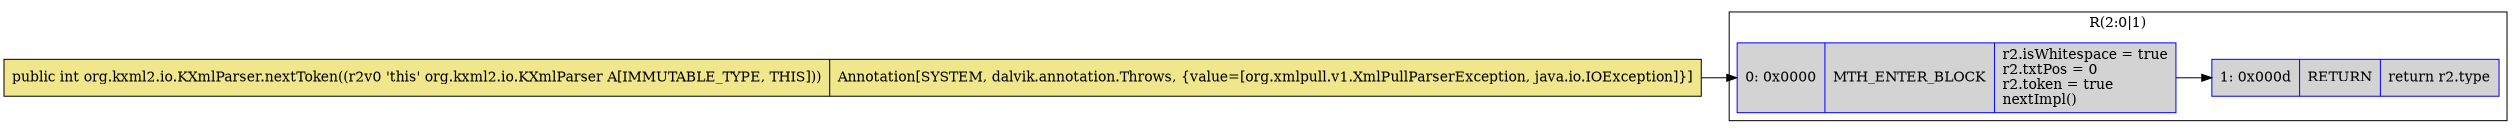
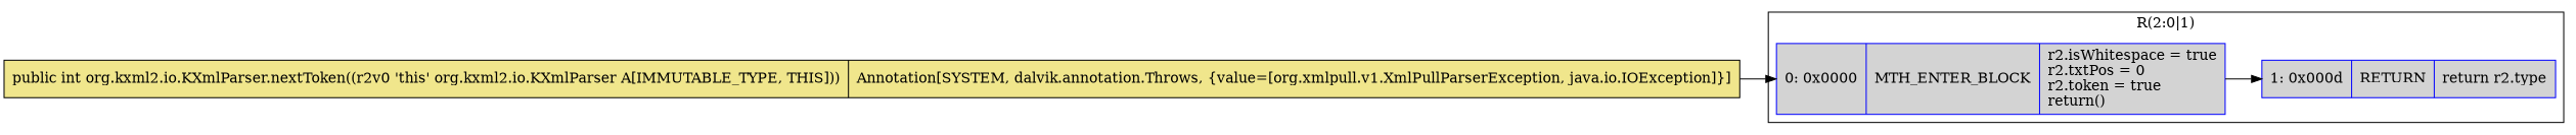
  digraph {
    rankdir=LR
    node [color=blue shape=record style=filled fillcolor=lightgrey]
    edge [style=solid]
-   n1 [label="{0\:\ 0x0000|MTH_ENTER_BLOCK\l|r2.isWhitespace = true\lr2.txtPos = 0\lr2.token = true\lnextImpl()\l}"]
+   n1 [label="{0\:\ 0x0000|MTH_ENTER_BLOCK\l|r2.isWhitespace = true\lr2.txtPos = 0\lr2.token = true\lreturn()\l}"]
    n2 [label="{1\:\ 0x000d|RETURN\l|return r2.type\l}"]
    n3 [label="{public int org.kxml2.io.KXmlParser.nextToken((r2v0 'this' org.kxml2.io.KXmlParser A[IMMUTABLE_TYPE, THIS]))  | Annotation[SYSTEM, dalvik.annotation.Throws, \{value=[org.xmlpull.v1.XmlPullParserException, java.io.IOException]\}]\l}" fillcolor=khaki color=""]
    subgraph cluster_1 {
      label="R(2:0|1)"
      n1
      n2
    }
    n1 -> n2
    n3 -> n1
  }
